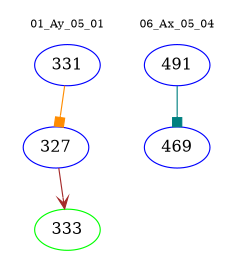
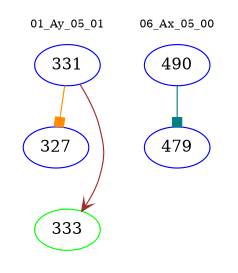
  digraph {
    node [color=blue]
    edge [arrowhead=box]
    n1 [label=331]
    n2 [label=327]
    n3 [color=green label=333]
-   n4 [label=491]
-   n5 [label=469]
+   n4 [label=490]
+   n5 [label=479]
    subgraph cluster_1 {
      color=white
      fontsize=10
      label="01_Ay_05_01"
      n1
      n2
      n3
    }
    subgraph cluster_2 {
      color=white
      fontsize=10
-     label="06_Ax_05_04"
+     label="06_Ax_05_00"
      n4
      n5
    }
    n1 -> n2 [color=darkorange]
-   n2 -> n3 [arrowhead=vee color=brown]
+   n1 -> n3 [arrowhead=vee color=brown]
    n4 -> n5 [color=teal]
  }
